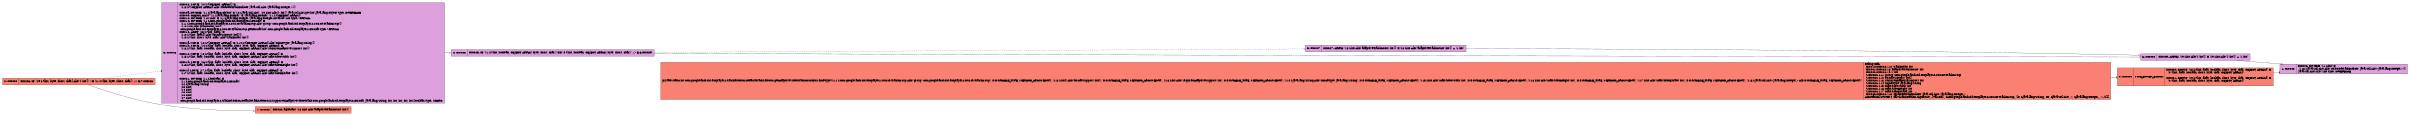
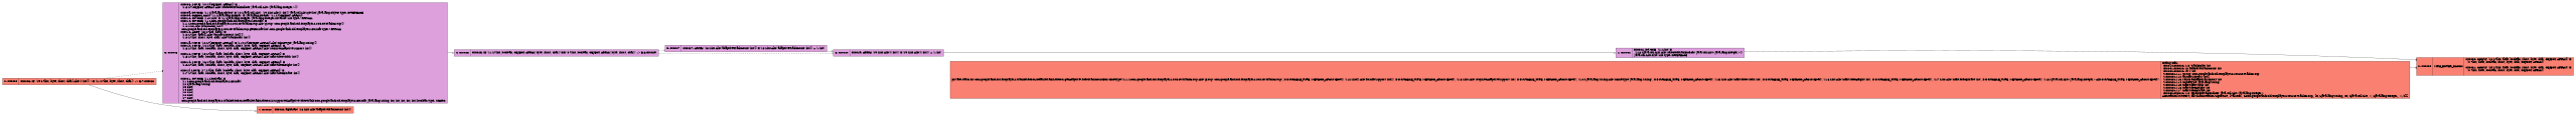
  digraph {
    rankdir=LR
    node [fillcolor=plum shape=record style=filled]
    edge [arrowhead=onormal]
    n1 [fillcolor=salmon label="{0\:\ 0x0000|MTH_ENTER_BLOCK\l|0x0000: CONST  (r8 I:?[int, float, boolean, short, byte, char, OBJECT, ARRAY]) = \l  (0 ?[int, float, boolean, short, byte, char, OBJECT, ARRAY])\l \l0x0001: CONST  (r9 I:?[int, float, boolean, short, byte, char, OBJECT, ARRAY]) = \l  (0 ?[int, float, boolean, short, byte, char, OBJECT, ARRAY])\l \l}"]
    n2 [label="{1\:\ 0x0002|0x0002: INVOKE  (r1 I:int) = \l  (r18 I:java.util.List A[D('selectedTrackIndices' java.util.List\<java.lang.Integer\>)])\l java.util.List.size():int type: INTERFACE \l}"]
    n3 [fillcolor=salmon label="{2\:\ 0x0006|0x0006: IF  (r9 I:?[int, byte, short, char] A[D('i' int)]) \>= (r1 I:?[int, byte, short, char])  \-\> B:7:0x002c \l}"]
    n4 [label="{3\:\ 0x0008|0x0008: MOVE  (r0 I:?[OBJECT, ARRAY]) = \l  (r18 I:?[OBJECT, ARRAY] A[D('selectedTrackIndices' java.util.List\<java.lang.Integer\>)])\l \l0x000a: INVOKE  (r1 I:java.lang.Object) = (r0 I:java.util.List), (r9 I:int A[D('i' int)]) java.util.List.get(int):java.lang.Object type: INTERFACE \l0x000e: CHECK_CAST  (r1 I:java.lang.Integer) = (java.lang.Integer) (r1 I:?[OBJECT, ARRAY]) \l0x0010: INVOKE  (r10 I:int) = (r1 I:java.lang.Integer) java.lang.Integer.intValue():int type: VIRTUAL \l0x0014: INVOKE  (r1 I:com.google.android.exoplayer2.Format) = \l  (r11 I:com.google.android.exoplayer2.source.TrackGroup A[D('group' com.google.android.exoplayer2.source.TrackGroup)])\l  (r10 I:int A[D('trackIndex' int)])\l com.google.android.exoplayer2.source.TrackGroup.getFormat(int):com.google.android.exoplayer2.Format type: VIRTUAL \l0x0018: AGET  (r3 I:?[int, float]) = \l  (r12 I:?[int, float][] A[D('formatSupport' int[])])\l  (r10 I:?[int, short, byte, char] A[D('trackIndex' int)])\l \l0x001a: MOVE  (r2 I:?[OBJECT, ARRAY]) = (r14 I:?[OBJECT, ARRAY] A[D('mimeType' java.lang.String)]) \l0x001b: MOVE  (r4 I:?[int, float, boolean, short, byte, char, OBJECT, ARRAY]) = \l  (r13 I:?[int, float, boolean, short, byte, char, OBJECT, ARRAY] A[D('requiredAdaptiveSupport' int)])\l \l0x001c: MOVE  (r5 I:?[int, float, boolean, short, byte, char, OBJECT, ARRAY]) = \l  (r15 I:?[int, float, boolean, short, byte, char, OBJECT, ARRAY] A[D('maxVideoWidth' int)])\l \l0x001d: MOVE  (r6 I:?[int, float, boolean, short, byte, char, OBJECT, ARRAY]) = \l  (r16 I:?[int, float, boolean, short, byte, char, OBJECT, ARRAY] A[D('maxVideoHeight' int)])\l \l0x001f: MOVE  (r7 I:?[int, float, boolean, short, byte, char, OBJECT, ARRAY]) = \l  (r17 I:?[int, float, boolean, short, byte, char, OBJECT, ARRAY] A[D('maxVideoBitrate' int)])\l \l0x0021: INVOKE  (r1 I:boolean) = \l  (r1 I:com.google.android.exoplayer2.Format)\l  (r2 I:java.lang.String)\l  (r3 I:int)\l  (r4 I:int)\l  (r5 I:int)\l  (r6 I:int)\l  (r7 I:int)\l com.google.android.exoplayer2.trackselection.DefaultTrackSelector.isSupportedAdaptiveVideoTrack(com.google.android.exoplayer2.Format, java.lang.String, int, int, int, int, int):boolean type: STATIC \l}"]
    n5 [fillcolor=salmon label="{7\:\ 0x002c|0x002c: RETURN  (r8 I:int A[D('adaptiveTrackCount' int)]) \l}"]
    n6 [label="{4\:\ 0x0025|0x0025: IF  (r1 I:?[int, boolean, OBJECT, ARRAY, byte, short, char]) == (0 ?[int, boolean, OBJECT, ARRAY, byte, short, char])  \-\> B:6:0x0029 \l}"]
    n7 [label="{5\:\ 0x0027|0x0027: ARITH  (r8 I:int A[D('adaptiveTrackCount' int)]) = (r8 I:int A[D('adaptiveTrackCount' int)]) + (1 int) \l}"]
    n8 [label="{6\:\ 0x0029|0x0029: ARITH  (r9 I:int A[D('i' int)]) = (r9 I:int A[D('i' int)]) + (1 int) \l}"]
    n9 [fillcolor=salmon label="{private static int com.google.android.exoplayer2.trackselection.DefaultTrackSelector.getAdaptiveVideoTrackCountForMimeType((r11 I:com.google.android.exoplayer2.source.TrackGroup A[D('group' com.google.android.exoplayer2.source.TrackGroup), IMMUTABLE_TYPE, METHOD_ARGUMENT]), (r12 I:int[] A[D('formatSupport' int[]), IMMUTABLE_TYPE, METHOD_ARGUMENT]), (r13 I:int A[D('requiredAdaptiveSupport' int), IMMUTABLE_TYPE, METHOD_ARGUMENT]), (r14 I:java.lang.String A[D('mimeType' java.lang.String), IMMUTABLE_TYPE, METHOD_ARGUMENT]), (r15 I:int A[D('maxVideoWidth' int), IMMUTABLE_TYPE, METHOD_ARGUMENT]), (r16 I:int A[D('maxVideoHeight' int), IMMUTABLE_TYPE, METHOD_ARGUMENT]), (r17 I:int A[D('maxVideoBitrate' int), IMMUTABLE_TYPE, METHOD_ARGUMENT]), (r18 I:java.util.List\<java.lang.Integer\> A[IMMUTABLE_TYPE, METHOD_ARGUMENT]))  | Debug Info:\l  0x0014\-0x002c: r10 'trackIndex' int\l  0x0001\-0x002c: r8 'adaptiveTrackCount' int\l  0x0002\-0x002c: r9 'i' int\l  ?\-0x002c: r11 'group' com.google.android.exoplayer2.source.TrackGroup\l  ?\-0x002c: r12 'formatSupport' int[]\l  ?\-0x002c: r13 'requiredAdaptiveSupport' int\l  ?\-0x002c: r14 'mimeType' java.lang.String\l  ?\-0x002c: r15 'maxVideoWidth' int\l  ?\-0x002c: r16 'maxVideoHeight' int\l  ?\-0x002c: r17 'maxVideoBitrate' int\l  0x0000\-0x002c: r18 'selectedTrackIndices' java.util.List\<java.lang.Integer\>\lAnnotation[SYSTEM, dalvik.annotation.Signature, \{value=[(, Lcom\/google\/android\/exoplayer2\/source\/TrackGroup;, [II, Ljava\/lang\/String;, III, Ljava\/util\/List, \<, Ljava\/lang\/Integer;, \>;)I]\}]\l}"]
-   n1 -> n2 [arrowhead=tee]
+   n2 -> n1 [arrowhead=tee]
    n3 -> n4 [arrowhead=tee style=dashed]
    n3 -> n5
    n4 -> n6
    n6 -> n7 [arrowhead=odot style=dashed]
-   n6 -> n8 [arrowhead=odot]
+   n6 -> n8 [arrowhead=odot style=dashed]
    n7 -> n8
    n8 -> n2
    n9 -> n1 [arrowhead=tee]
  }
